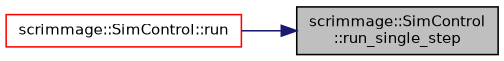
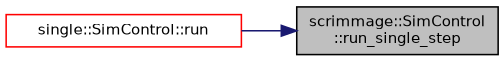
  digraph {
    rankdir=RL
    node [fontname=Helvetica fontsize=10 shape=record style=filled]
    n1 [color=black fillcolor=grey75 fontcolor=black height=0.2 label="scrimmage::SimControl\l::run_single_step" width=0.4]
-   n2 [color=red fillcolor=white height=0.2 label="scrimmage::SimControl::run" width=0.4]
+   n2 [color=red fillcolor=white height=0.2 label="single::SimControl::run" width=0.4]
    n1 -> n2 [color=midnightblue dir=back fontname=Helvetica fontsize=10 labelfontname=Helvetica labelfontsize=10 style=solid]
  }
